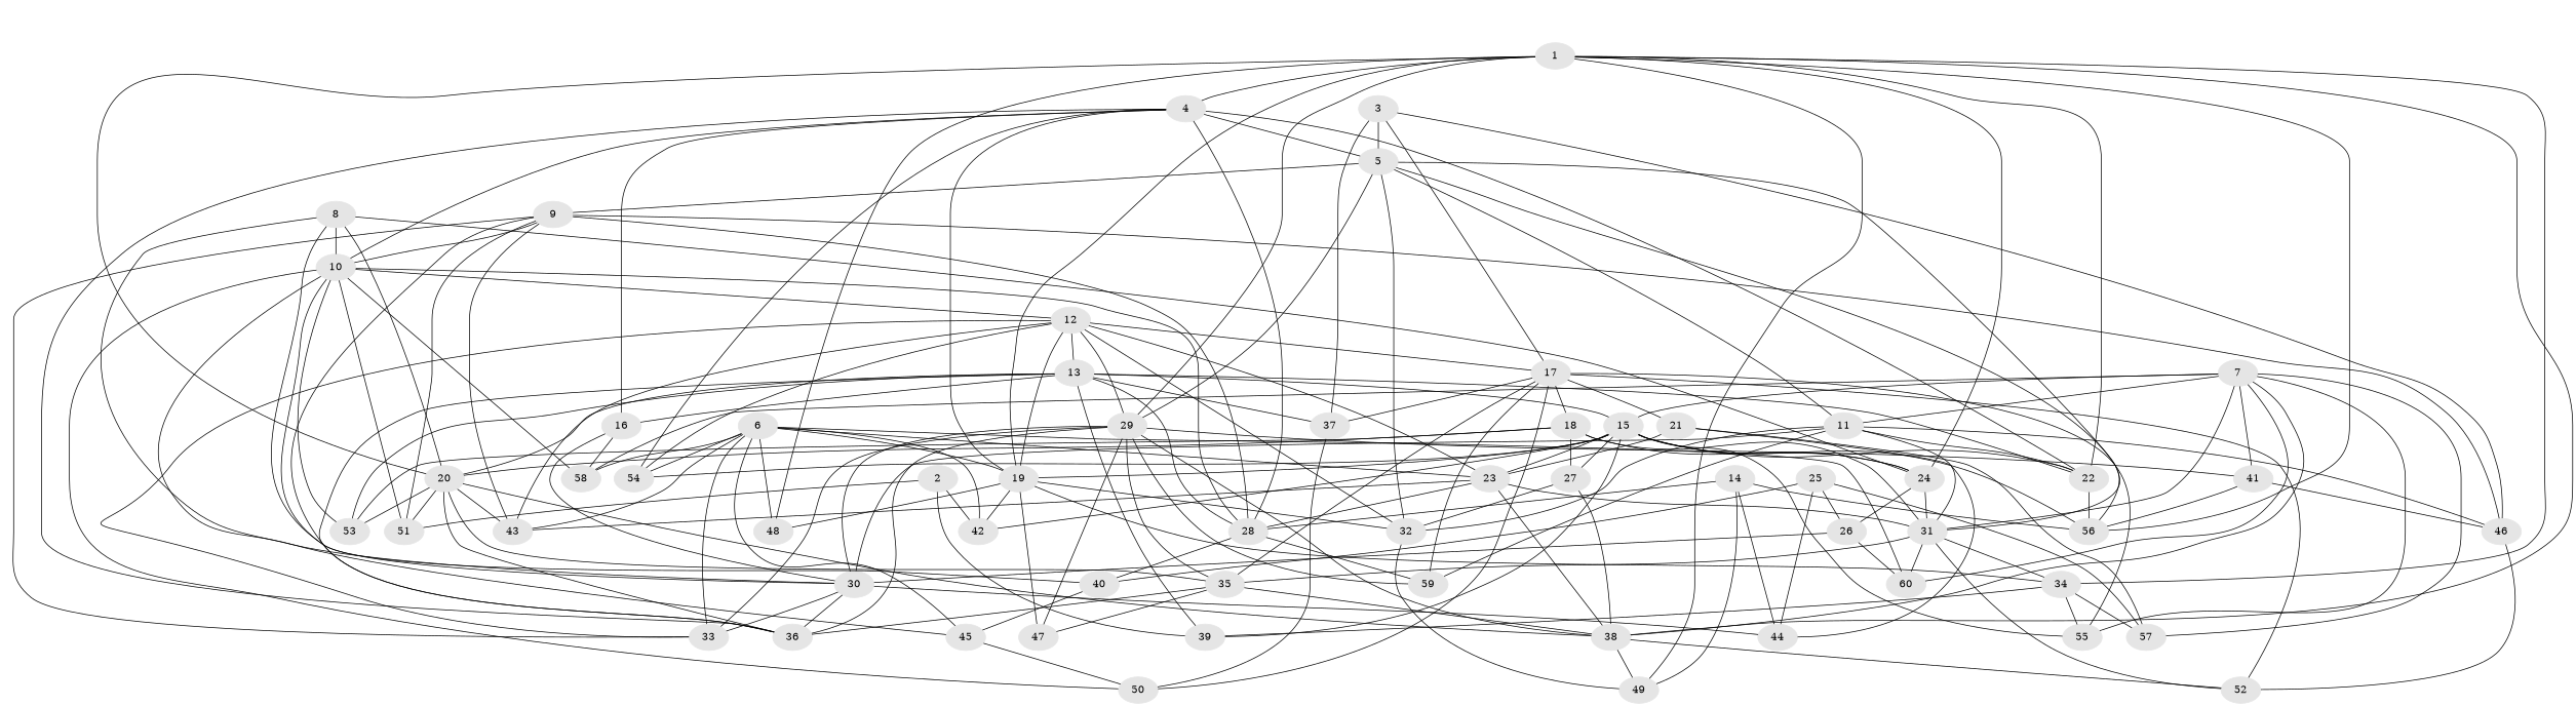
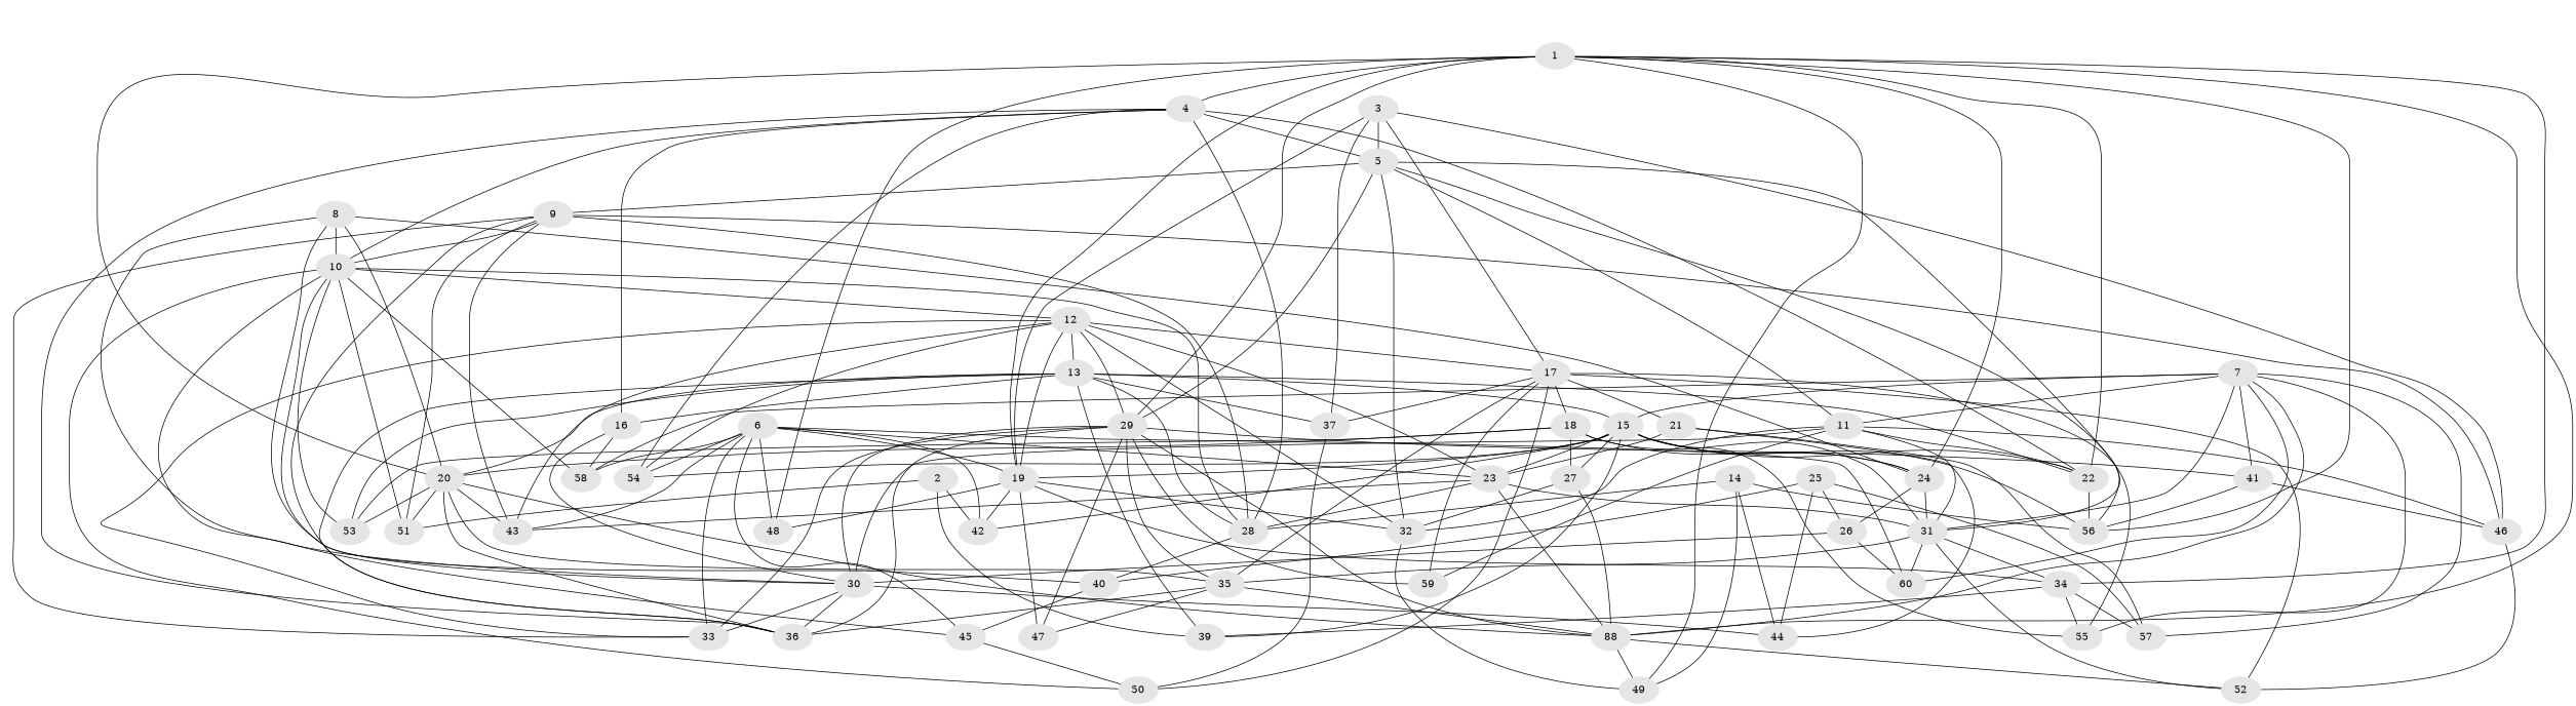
  graph {
    node [color=gray90 style=filled]
    edge [weight=1.0]
    1
    4
    19
    20
    22
    24
    29
    34
-   38
+   38 [label=88]
    48
    49
    56
    5
    10
    16
    28
    36
    54
    42
    32
    47
    51
    43
    53
    35
    31
    26
    33
    41
    30
    59
    39
    55
    57
    52
    2
    7
    11
    58
    60
    15
    3
    17
    37
    46
    9
    50
    18
    21
    45
    12
    40
    6
    23
    27
    8
    44
    13
    14
    25
    1 -- 4 [weight=2.0]
    1 -- 19
    1 -- 20
    1 -- 22
    1 -- 24
    1 -- 29
    1 -- 34
    1 -- 38
    1 -- 48
    1 -- 49
    1 -- 56
-   4 -- 19
+   3 -- 19
    4 -- 22
    4 -- 5 [weight=3.0]
    4 -- 10
    4 -- 16
    4 -- 28
    4 -- 36
    4 -- 54
    19 -- 34
    19 -- 48 [weight=2.0]
    19 -- 42
    19 -- 32
    19 -- 47 [weight=2.0]
    20 -- 38
    20 -- 36
    20 -- 51
    20 -- 43 [weight=2.0]
    20 -- 53
    20 -- 35
    22 -- 56
    24 -- 31
    24 -- 26
    29 -- 38
    29 -- 36
    29 -- 47
    29 -- 35
    29 -- 33 [weight=2.0]
    29 -- 41
    29 -- 30
    29 -- 59
    34 -- 39
    34 -- 55
    34 -- 57
    38 -- 49
    38 -- 52
    5 -- 29
    5 -- 56
    5 -- 32
    5 -- 31
    5 -- 11 [weight=2.0]
    5 -- 9 [weight=2.0]
    10 -- 28
    10 -- 51
    10 -- 53
    10 -- 30
    10 -- 58
    10 -- 50
    10 -- 45
    10 -- 12
    16 -- 30
    16 -- 58
-   28 -- 59
    28 -- 40
    32 -- 49
    35 -- 38
    35 -- 36
    35 -- 47
    31 -- 34
    31 -- 35 [weight=2.0]
    31 -- 52
    31 -- 60
    26 -- 30
    26 -- 60
    41 -- 56
    41 -- 46
    30 -- 36 [weight=2.0]
    30 -- 33
    30 -- 44
    2 -- 42
    2 -- 51
    2 -- 39
    7 -- 38
    7 -- 31
    7 -- 41 [weight=3.0]
    7 -- 55
    7 -- 57
    7 -- 11
    7 -- 58
    7 -- 60
    7 -- 15
    11 -- 22 [weight=2.0]
    11 -- 32
    11 -- 31
    11 -- 30
    11 -- 59
    11 -- 46
    15 -- 19
    15 -- 22
    15 -- 24
    15 -- 56
    15 -- 54
    15 -- 42
    15 -- 39
    15 -- 55
    15 -- 23
    15 -- 27
    3 -- 5
    3 -- 17
    3 -- 37
    3 -- 46
    17 -- 35
    17 -- 59
    17 -- 55
    17 -- 52
    17 -- 37
    17 -- 50
    17 -- 18
    17 -- 21
    37 -- 50
    46 -- 52
    9 -- 10
    9 -- 28 [weight=2.0]
    9 -- 36
    9 -- 51
    9 -- 43
    9 -- 33
    9 -- 46
    18 -- 20 [weight=2.0]
    18 -- 24
    18 -- 53
    18 -- 31 [weight=2.0]
    18 -- 27
    21 -- 57
    21 -- 23
    21 -- 44
    45 -- 50
    12 -- 19
    12 -- 29
    12 -- 54
    12 -- 32
    12 -- 43
    12 -- 33
    12 -- 17
    12 -- 23
    12 -- 13
    40 -- 45
    6 -- 19
    6 -- 48
    6 -- 54
    6 -- 42
    6 -- 43
    6 -- 33
    6 -- 58
    6 -- 60
    6 -- 45
    6 -- 23
    23 -- 38 [weight=2.0]
    23 -- 28 [weight=2.0]
    23 -- 43
    23 -- 31
    27 -- 38
    27 -- 32
    8 -- 20
    8 -- 24
    8 -- 10 [weight=2.0]
    8 -- 30
    8 -- 40
    13 -- 20
    13 -- 22
    13 -- 16
    13 -- 28
    13 -- 36
    13 -- 53
    13 -- 39
    13 -- 15
    13 -- 37
    14 -- 49
    14 -- 56
    14 -- 28
    14 -- 44
    25 -- 26
    25 -- 57
    25 -- 40
    25 -- 44
  }
